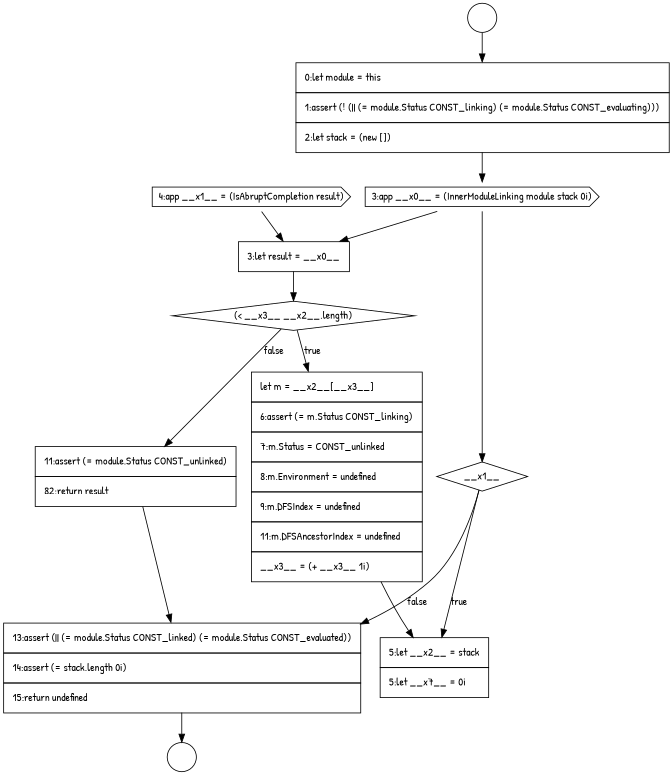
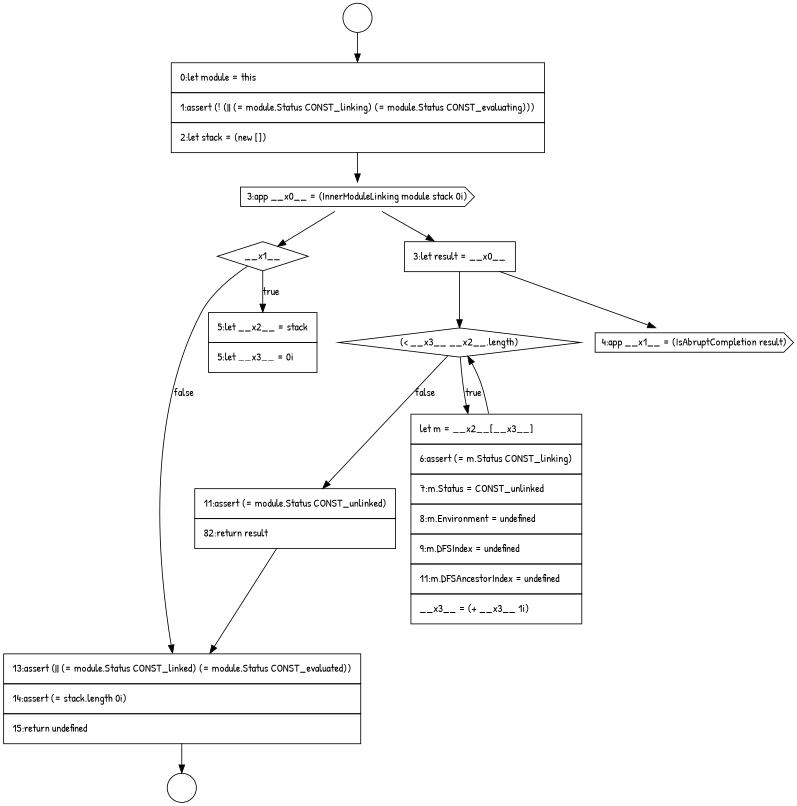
  digraph {
    fontname="Patrick Hand"
    node [color=black fillcolor=white fontname="Patrick Hand" shape=none style=filled]
    edge [color=black fontname="Patrick Hand"]
    n1 [label=" " shape=circle]
    n2 [label=<<font color="black">     <table border="0" cellborder="1" cellspacing="0" cellpadding="10">       <tr><td align="left">0:let module = this</td></tr>       <tr><td align="left">1:assert (! (|| (= module.Status CONST_linking) (= module.Status CONST_evaluating)))</td></tr>       <tr><td align="left">2:let stack = (new [])</td></tr>     </table>   </font>> margin=0]
    n3 [label=<<font color="black">3:app __x0__ = (InnerModuleLinking module stack 0i)</font>> shape=cds]
    n4 [label=<<font color="black">     <table border="0" cellborder="1" cellspacing="0" cellpadding="10">       <tr><td align="left">13:assert (|| (= module.Status CONST_linked) (= module.Status CONST_evaluated))</td></tr>       <tr><td align="left">14:assert (= stack.length 0i)</td></tr>       <tr><td align="left">15:return undefined</td></tr>     </table>   </font>> margin=0]
    n5 [label=" " shape=circle]
-   n6 [label=<<font color="black">     <table border="0" cellborder="1" cellspacing="0" cellpadding="10">       <tr><td align="left">5:let __x2__ = stack</td></tr>       <tr><td align="left">5:let __x7__ = 0i</td></tr>     </table>   </font>> margin=0]
+   n6 [label=<<font color="black">     <table border="0" cellborder="1" cellspacing="0" cellpadding="10">       <tr><td align="left">5:let __x2__ = stack</td></tr>       <tr><td align="left">5:let __x3__ = 0i</td></tr>     </table>   </font>> margin=0]
    n7 [label=<<font color="black">(&lt; __x3__ __x2__.length)</font>> shape=diamond]
    n8 [label=<<font color="black">     <table border="0" cellborder="1" cellspacing="0" cellpadding="10">       <tr><td align="left">11:assert (= module.Status CONST_unlinked)</td></tr>       <tr><td align="left">82:return result</td></tr>     </table>   </font>> margin=0]
    n9 [label=<<font color="black">     <table border="0" cellborder="1" cellspacing="0" cellpadding="10">       <tr><td align="left">let m = __x2__[__x3__]</td></tr>       <tr><td align="left">6:assert (= m.Status CONST_linking)</td></tr>       <tr><td align="left">7:m.Status = CONST_unlinked</td></tr>       <tr><td align="left">8:m.Environment = undefined</td></tr>       <tr><td align="left">9:m.DFSIndex = undefined</td></tr>       <tr><td align="left">11:m.DFSAncestorIndex = undefined</td></tr>       <tr><td align="left">__x3__ = (+ __x3__ 1i)</td></tr>     </table>   </font>> margin=0]
    n10 [label=<<font color="black">__x1__</font>> shape=diamond]
    n11 [label=<<font color="black">     <table border="0" cellborder="1" cellspacing="0" cellpadding="10">       <tr><td align="left">3:let result = __x0__</td></tr>     </table>   </font>> margin=0]
    n12 [label=<<font color="black">4:app __x1__ = (IsAbruptCompletion result)</font>> shape=cds]
    n1 -> n2
    n2 -> n3
    n3 -> n10
    n3 -> n11
    n4 -> n5
    n7 -> n8 [label=<<font color="black">false</font>>]
    n7 -> n9 [label=<<font color="black">true</font>>]
    n8 -> n4
-   n9 -> n6
+   n9 -> n7
    n10 -> n4 [label=<<font color="black">false</font>>]
    n10 -> n6 [label=<<font color="black">true</font>>]
    n11 -> n7
-   n12 -> n11
+   n11 -> n12
  }
